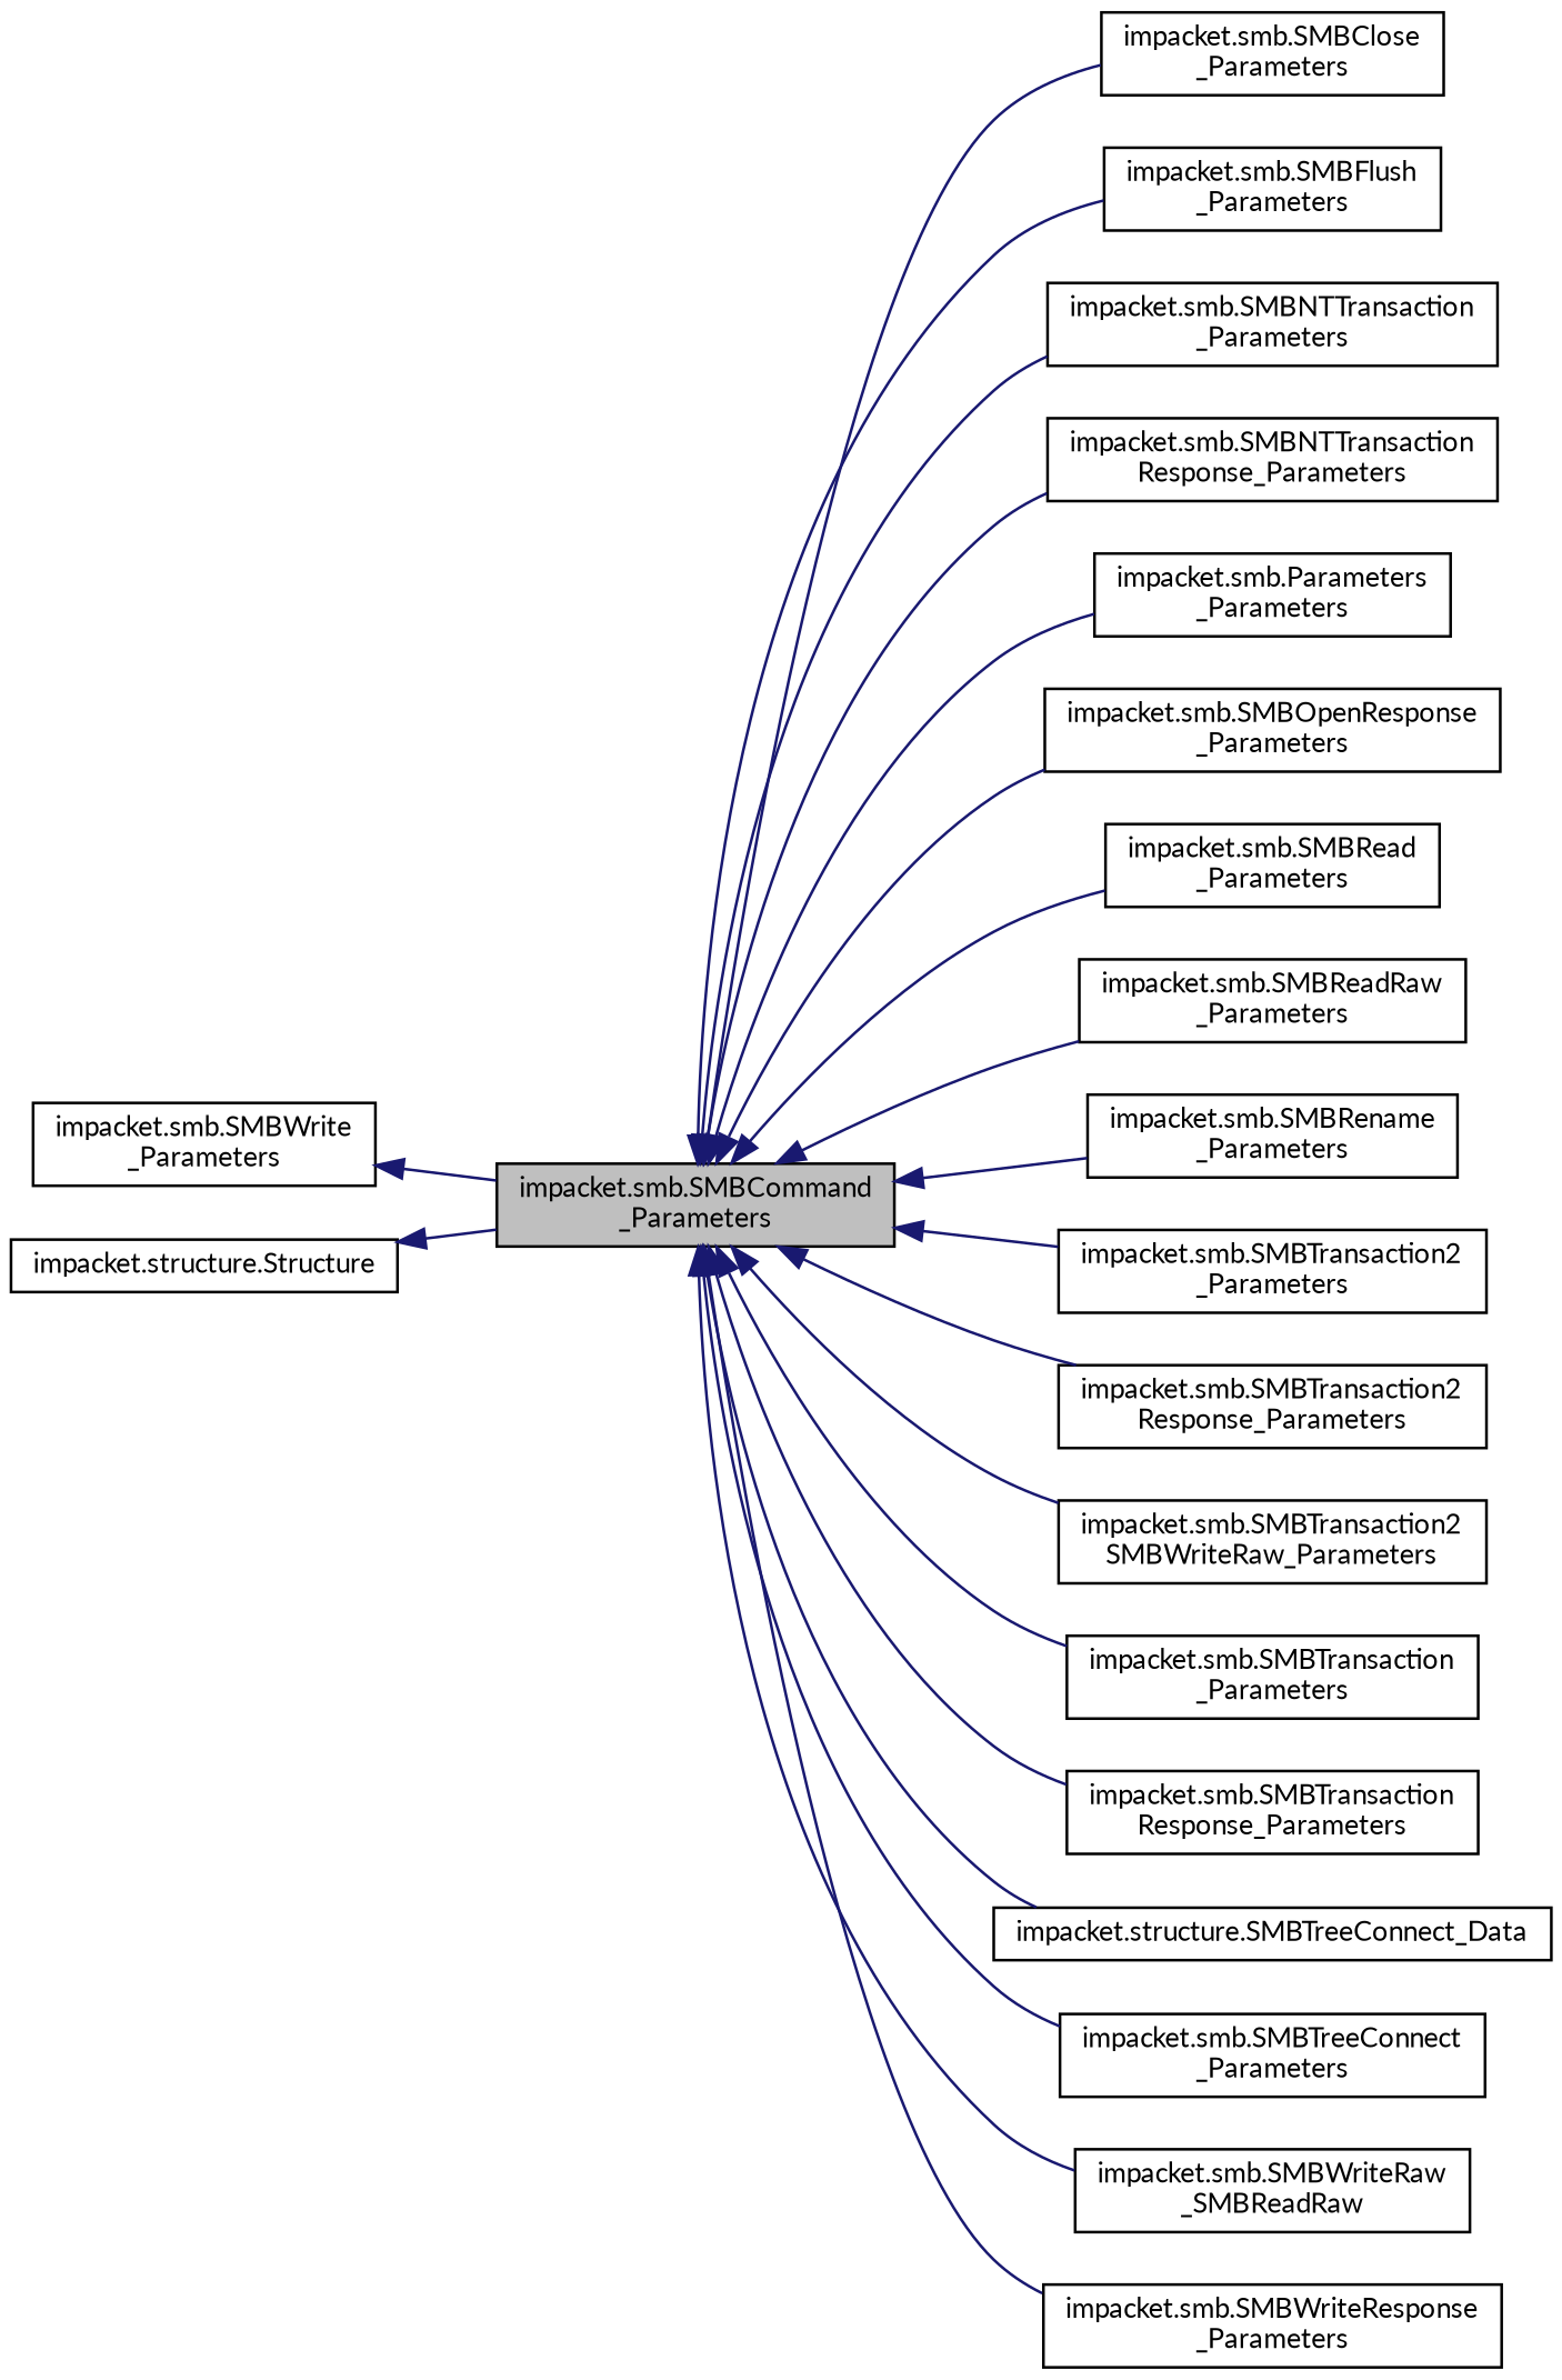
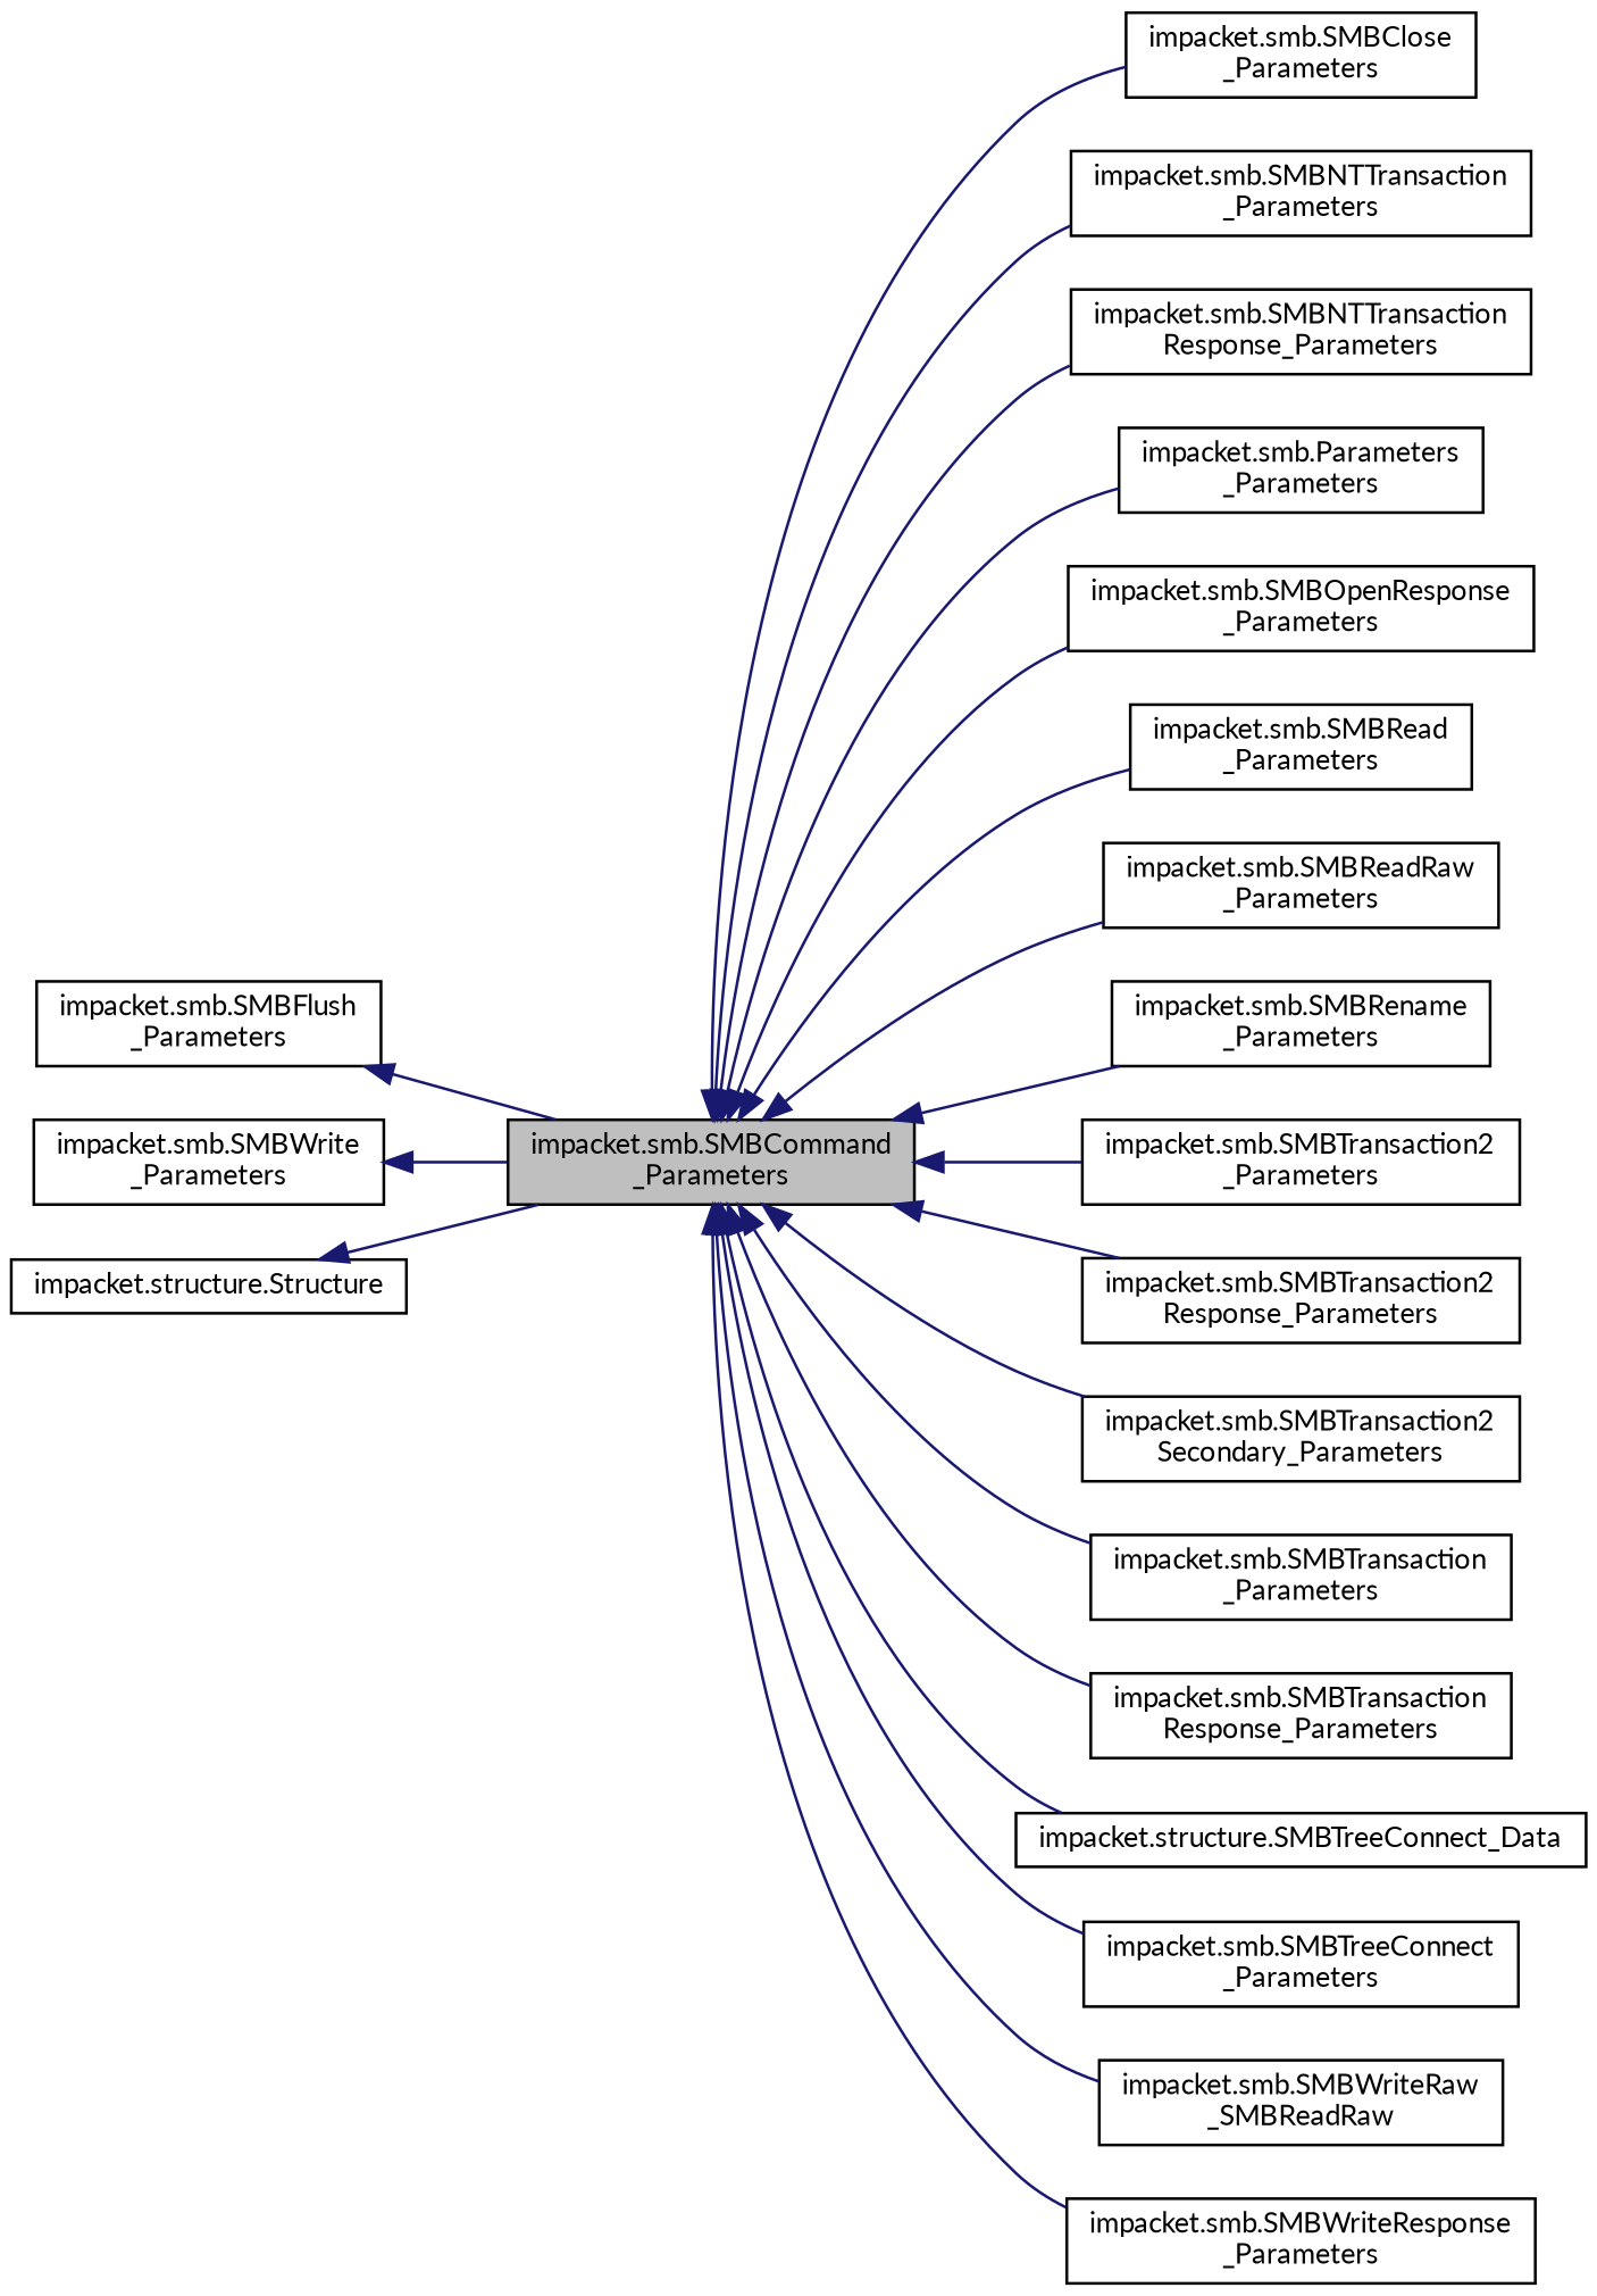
  digraph {
    fontname=Lato
    rankdir=LR
    node [color=black fillcolor=white fontname=Lato fontsize=10 shape=record style=filled]
    edge [color=midnightblue dir=back fontname=Lato fontsize=10 labelfontname=Helvetica labelfontsize=10 style=solid]
    n1 [fillcolor=grey75 fontcolor=black height=0.2 label="impacket.smb.SMBCommand\l_Parameters" width=0.4]
    n2 [height=0.2 label="impacket.smb.SMBClose\l_Parameters" width=0.4]
    n3 [height=0.2 label="impacket.smb.SMBFlush\l_Parameters" width=0.4]
    n4 [height=0.2 label="impacket.smb.SMBNTTransaction\l_Parameters" width=0.4]
    n5 [height=0.2 label="impacket.smb.SMBNTTransaction\lResponse_Parameters" width=0.4]
    n6 [height=0.2 label="impacket.smb.Parameters\l_Parameters" width=0.4]
    n7 [height=0.2 label="impacket.smb.SMBOpenResponse\l_Parameters" width=0.4]
    n8 [height=0.2 label="impacket.smb.SMBRead\l_Parameters" width=0.4]
    n9 [height=0.2 label="impacket.smb.SMBReadRaw\l_Parameters" width=0.4]
    n10 [height=0.2 label="impacket.smb.SMBRename\l_Parameters" width=0.4]
    n11 [height=0.2 label="impacket.smb.SMBTransaction2\l_Parameters" width=0.4]
    n12 [height=0.2 label="impacket.smb.SMBTransaction2\lResponse_Parameters" width=0.4]
-   n13 [height=0.2 label="impacket.smb.SMBTransaction2\lSMBWriteRaw_Parameters" width=0.4]
+   n13 [height=0.2 label="impacket.smb.SMBTransaction2\lSecondary_Parameters" width=0.4]
    n14 [height=0.2 label="impacket.smb.SMBTransaction\l_Parameters" width=0.4]
    n15 [height=0.2 label="impacket.smb.SMBTransaction\lResponse_Parameters" width=0.4]
    n16 [height=0.2 label="impacket.structure.SMBTreeConnect_Data" width=0.4]
    n17 [height=0.2 label="impacket.smb.SMBTreeConnect\l_Parameters" width=0.4]
    n18 [height=0.2 label="impacket.smb.SMBWriteRaw\l_SMBReadRaw" width=0.4]
    n19 [height=0.2 label="impacket.smb.SMBWriteResponse\l_Parameters" width=0.4]
    n20 [height=0.2 label="impacket.smb.SMBWrite\l_Parameters" width=0.4]
    n21 [height=0.2 label="impacket.structure.Structure" width=0.4]
    n1 -> n2
-   n1 -> n3
+   n3 -> n1
    n1 -> n4
    n1 -> n5
    n1 -> n6
    n1 -> n7
    n1 -> n8
    n1 -> n9
    n1 -> n10
    n1 -> n11
    n1 -> n12
    n1 -> n13
    n1 -> n14
    n1 -> n15
    n1 -> n16
    n1 -> n17
    n1 -> n18
    n1 -> n19
    n20 -> n1
    n21 -> n1
  }
